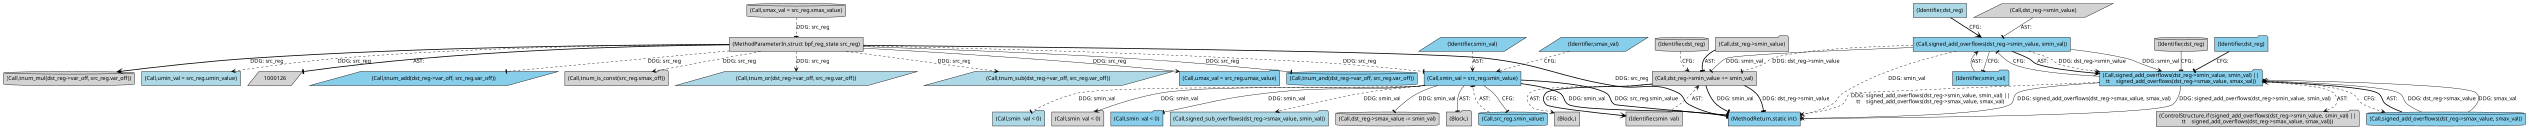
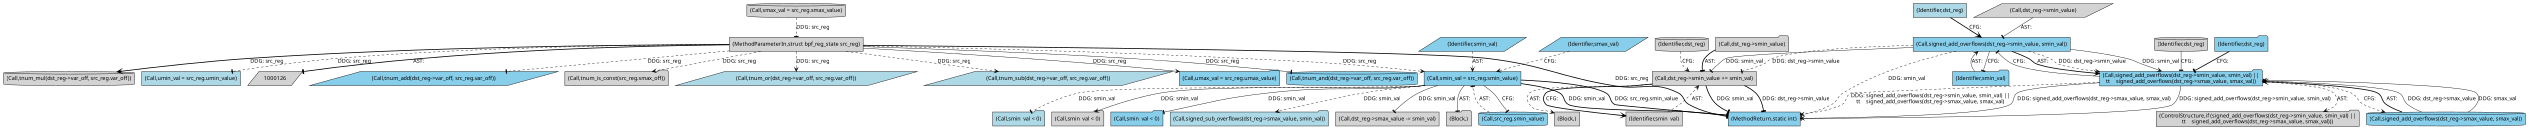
  digraph {
    fontname="Noto Sans"
    node [fillcolor=lightgrey fontname="Noto Sans" shape=folder style=filled]
    edge [arrowhead=tee fontname="Noto Sans" style=dashed]
    n1 [fillcolor=skyblue label="(Call,signed_add_overflows(dst_reg->smin_value, smin_val))" shape=box]
    n2 [fillcolor=skyblue label="(Call,signed_add_overflows(dst_reg->smin_value, smin_val) ||\n\t\t    signed_add_overflows(dst_reg->smax_value, smax_val))"]
    n3 [label="(Call,dst_reg->smin_value += smin_val)" shape=box]
    n4 [fillcolor=skyblue label="(MethodReturn,static int)" shape=box]
    n5 [fillcolor=skyblue label="(Identifier,smin_val)"]
    n6 [label="(ControlStructure,if (signed_add_overflows(dst_reg->smin_value, smin_val) ||\n\t\t    signed_add_overflows(dst_reg->smax_value, smax_val)))"]
    n7 [fillcolor=skyblue label="(Call,signed_add_overflows(dst_reg->smax_value, smax_val))" shape=cylinder]
    n8 [label="(Block,)" shape=box]
    n9 [label="(Identifier,smin_val)"]
    n10 [fillcolor=skyblue label="(Call,smin_val = src_reg.smin_value)" shape=box]
    n11 [label="(Block,)"]
    n12 [fillcolor=lightblue label="(Call,smin_val < 0)"]
    n13 [fillcolor=skyblue label="(Call,src_reg.smin_value)" shape=cylinder]
    n14 [label="(Call,smin_val < 0)"]
    n15 [fillcolor=skyblue label="(Call,smin_val < 0)"]
    n16 [fillcolor=lightblue label="(Call,signed_sub_overflows(dst_reg->smax_value, smin_val))"]
-   n17 [label="(Call,dst_reg->smax_value -= smin_val)" shape=cylinder]
+   n17 [label="(Call,dst_reg->smax_value -= smin_val)" shape=box]
    n18 [label="(MethodParameterIn,struct bpf_reg_state src_reg)" shape=box]
    n19 [fillcolor=skyblue label="(Call,tnum_add(dst_reg->var_off, src_reg.var_off))" shape=parallelogram]
    n20 [label="(Call,tnum_is_const(src_reg.smax_off))"]
    n21 [fillcolor=lightblue label="(Call,tnum_or(dst_reg->var_off, src_reg.var_off))" shape=parallelogram]
    n22 [fillcolor=lightblue label="(Call,tnum_sub(dst_reg->var_off, src_reg.var_off))" shape=parallelogram]
    n23 [fillcolor=skyblue label="(Call,umax_val = src_reg.umax_value)"]
    n24 [fillcolor=skyblue label="(Call,tnum_and(dst_reg->var_off, src_reg.var_off))" shape=cylinder]
    n25 [label="(Call,tnum_mul(dst_reg->var_off, src_reg.var_off))" shape=cylinder]
    n26 [fillcolor=lightblue label="(Call,umin_val = src_reg.umin_value)" shape=box]
    1000126 [shape=parallelogram]
    n28 [label="(Call,smax_val = src_reg.smax_value)" shape=cylinder]
    n29 [fillcolor=skyblue label="(Identifier,smin_val)" shape=parallelogram]
    n30 [label="(Identifier,dst_reg)" shape=cylinder]
    n31 [fillcolor=skyblue label="(Identifier,dst_reg)"]
    n32 [fillcolor=lightblue label="(Identifier,dst_reg)" shape=box]
    n33 [label="(Call,dst_reg->smin_value)"]
    n34 [fillcolor=skyblue label="(Identifier,smax_val)" shape=parallelogram]
    n35 [label="(Identifier,dst_reg)" shape=cylinder]
    n36 [label="(Call,dst_reg->smin_value)" shape=parallelogram]
    n1 -> n2 [arrowhead=vee label="AST: " style=bold]
    n1 -> n2 [arrowhead=vee label="DDG: dst_reg->smin_value"]
    n1 -> n2 [arrowhead=vee label="DDG: smin_val" style=solid]
    n1 -> n3 [label="DDG: smin_val" style=solid]
    n1 -> n3 [label="DDG: dst_reg->smin_value"]
    n1 -> n4 [label="DDG: smin_val"]
    n1 -> n5 [label="CFG: " style=solid]
    n2 -> n1 [label="CFG: " style=solid]
    n2 -> n4 [label="DDG: signed_add_overflows(dst_reg->smin_value, smin_val)" style=solid]
    n2 -> n4 [arrowhead=vee label="DDG: signed_add_overflows(dst_reg->smin_value, smin_val) ||\n\t\t    signed_add_overflows(dst_reg->smax_value, smax_val)"]
    n2 -> n4 [arrowhead=vee label="DDG: signed_add_overflows(dst_reg->smax_value, smax_val)" style=solid]
    n2 -> n6 [arrowhead=vee label="AST: "]
    n2 -> n7 [arrowhead=vee label="CFG: "]
    n3 -> n4 [label="DDG: dst_reg->smin_value" style=bold]
    n3 -> n4 [label="DDG: smin_val" style=bold]
    n3 -> n8 [arrowhead=vee label="AST: "]
    n3 -> n9 [arrowhead=vee label="CFG: " style=bold]
    n5 -> n1 [arrowhead=vee label="AST: " style=solid]
    n7 -> n2 [arrowhead=vee label="AST: " style=bold]
    n7 -> n2 [label="DDG: dst_reg->smax_value" style=solid]
    n7 -> n2 [arrowhead=vee label="DDG: smax_val" style=solid]
    n9 -> n3 [arrowhead=vee label="AST: "]
    n10 -> n4 [label="DDG: smin_val" style=bold]
    n10 -> n4 [label="DDG: src_reg.smin_value" style=bold]
    n10 -> n11 [label="AST: " style=solid]
    n10 -> n12 [label="DDG: smin_val"]
    n10 -> n13 [label="CFG: " style=solid]
    n10 -> n14 [arrowhead=vee label="DDG: smin_val" style=solid]
    n10 -> n15 [label="DDG: smin_val" style=solid]
    n10 -> n16 [arrowhead=vee label="DDG: smin_val"]
    n10 -> n17 [label="DDG: smin_val" style=solid]
    n13 -> n10 [label="AST: "]
    n18 -> n4 [label="DDG: src_reg" style=bold]
-   n18 -> n10 [label="DDG: src_reg"]
+   n18 -> n10 [arrowhead=vee label="DDG: src_reg"]
    n18 -> n19 [label="DDG: src_reg"]
    n18 -> n20 [arrowhead=vee label="DDG: src_reg"]
    n18 -> n21 [arrowhead=vee label="DDG: src_reg"]
    n18 -> n22 [arrowhead=vee label="DDG: src_reg"]
    n18 -> n23 [arrowhead=vee label="DDG: src_reg" style=solid]
    n18 -> n24 [label="DDG: src_reg" style=solid]
    n18 -> n25 [arrowhead=vee label="DDG: src_reg" style=bold]
-   n18 -> n26 [arrowhead=vee label="DDG: src_reg"]
+   n18 -> n26 [label="DDG: src_reg"]
    n18 -> 1000126 [label="AST: " style=bold]
    n28 -> n18 [label="DDG: src_reg"]
    n29 -> n10 [arrowhead=vee label="AST: "]
    n30 -> n2 [label="CFG: " style=solid]
    n31 -> n2 [label="CFG: " style=bold]
    n32 -> n1 [arrowhead=vee label="CFG: " style=bold]
    n33 -> n3 [label="AST: " style=bold]
    n34 -> n10 [arrowhead=vee label="CFG: "]
    n35 -> n3 [arrowhead=vee label="CFG: "]
    n36 -> n1 [label="AST: " style=solid]
  }
